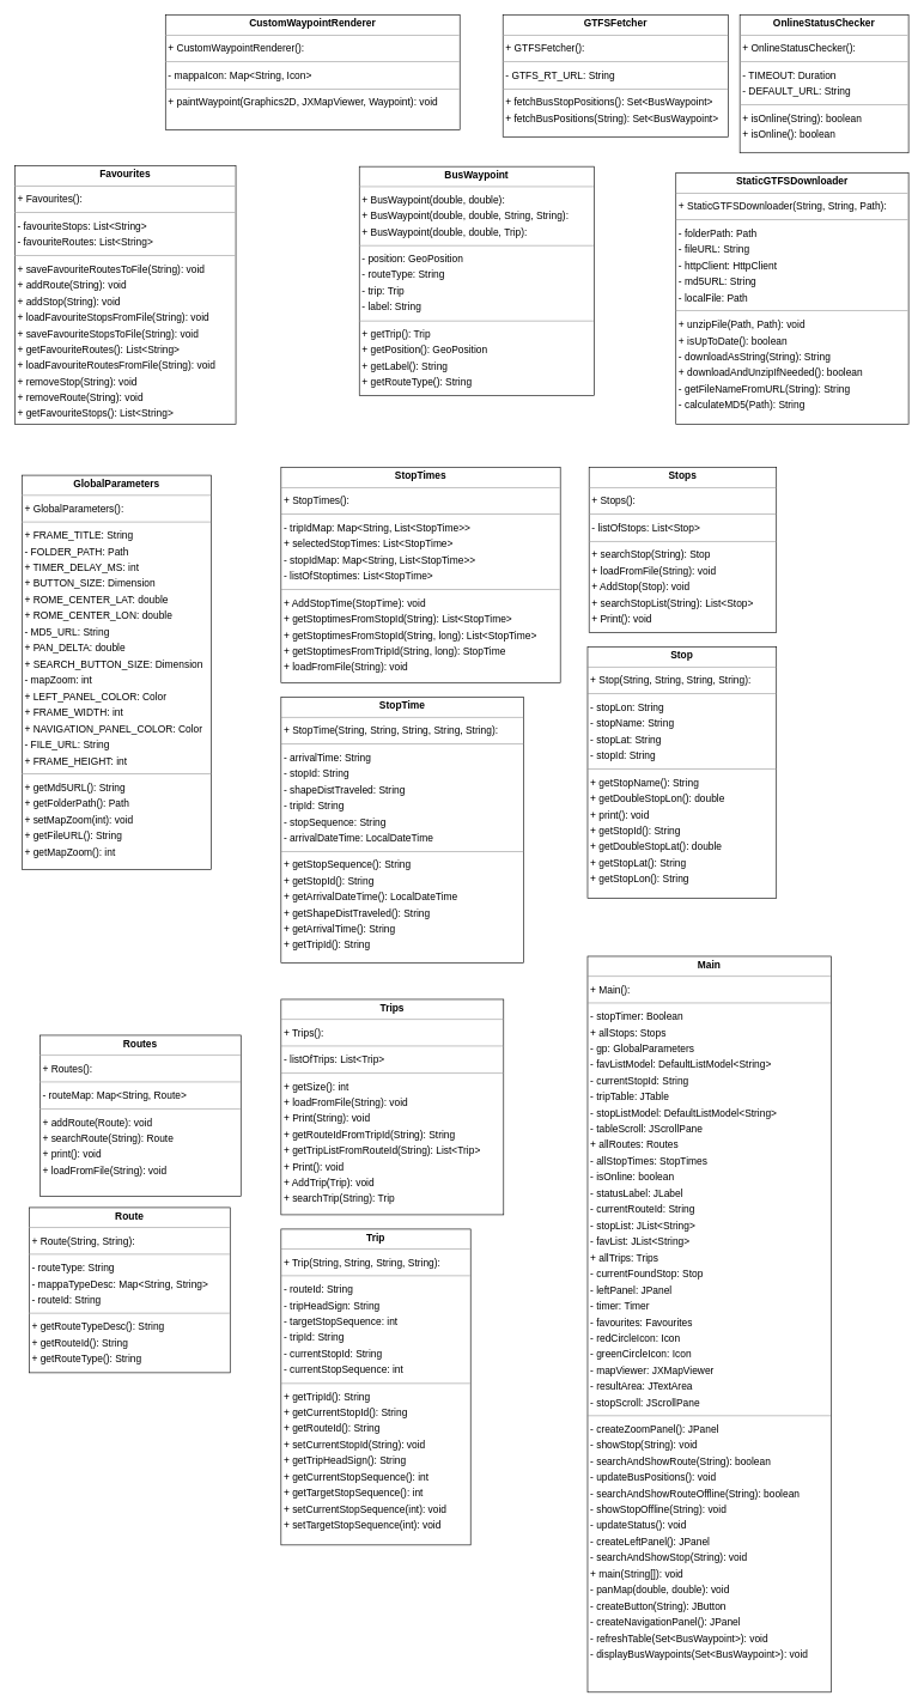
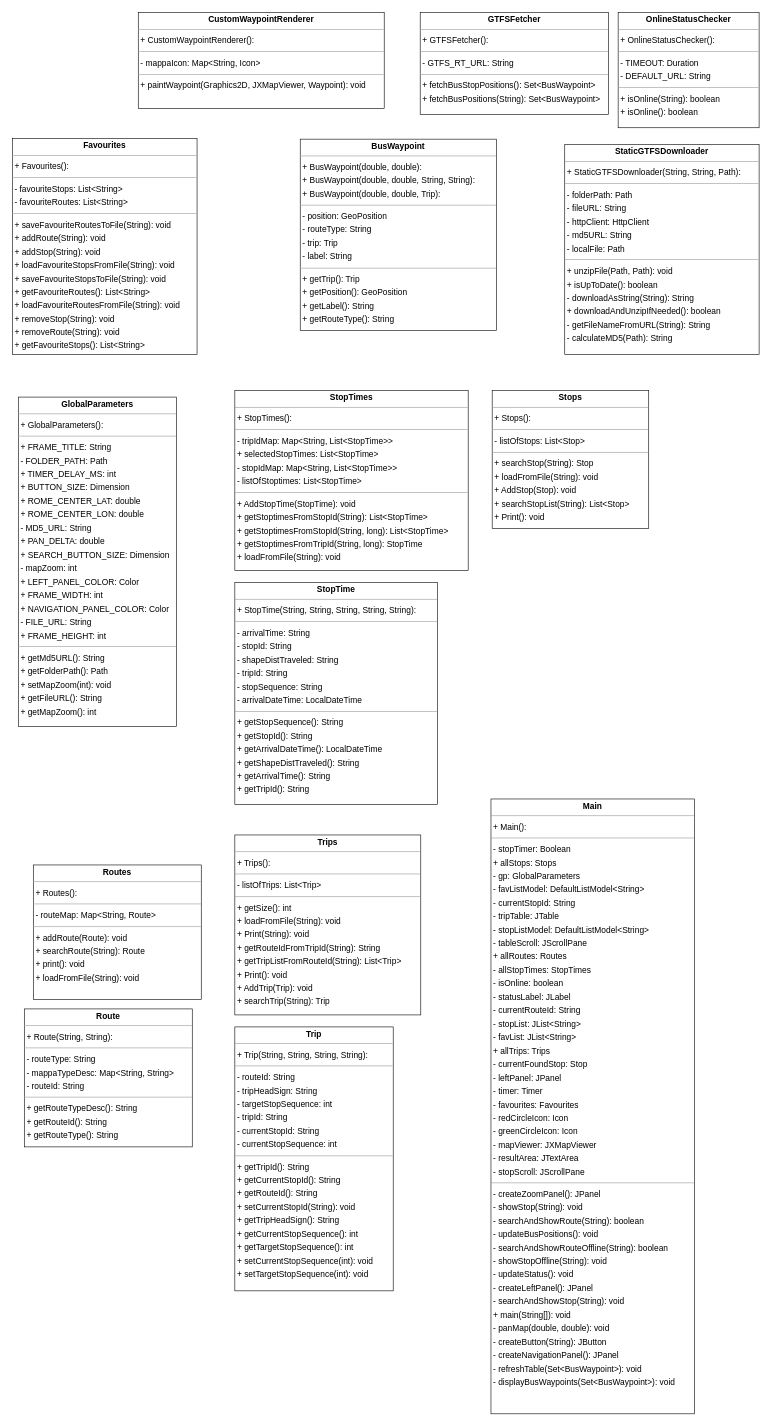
  <mxCell id="0" />
  <mxCell id="1" parent="0" />
  <mxCell id="2" value="&lt;p style=&quot;margin:0px;margin-top:4px;text-align:center;&quot;&gt;&lt;b&gt;BusWaypoint&lt;/b&gt;&lt;/p&gt;&lt;hr size=&quot;1&quot;/&gt;&lt;p style=&quot;margin:0 0 0 4px;line-height:1.6;&quot;&gt;+ BusWaypoint(double, double): &lt;br/&gt;+ BusWaypoint(double, double, String, String): &lt;br/&gt;+ BusWaypoint(double, double, Trip): &lt;/p&gt;&lt;hr size=&quot;1&quot;/&gt;&lt;p style=&quot;margin:0 0 0 4px;line-height:1.6;&quot;&gt;- position: GeoPosition&lt;br/&gt;- routeType: String&lt;br/&gt;- trip: Trip&lt;br/&gt;- label: String&lt;/p&gt;&lt;hr size=&quot;1&quot;/&gt;&lt;p style=&quot;margin:0 0 0 4px;line-height:1.6;&quot;&gt;+ getTrip(): Trip&lt;br/&gt;+ getPosition(): GeoPosition&lt;br/&gt;+ getLabel(): String&lt;br/&gt;+ getRouteType(): String&lt;/p&gt;" style="verticalAlign=top;align=left;overflow=fill;fontSize=14;fontFamily=Helvetica;html=1;rounded=0;shadow=0;comic=0;labelBackgroundColor=none;strokeWidth=1;" parent="1" vertex="1"><mxGeometry x="500" y="231" width="327" height="319" as="geometry" /></mxCell>
  <mxCell id="3" value="&lt;p style=&quot;margin:0px;margin-top:4px;text-align:center;&quot;&gt;&lt;b&gt;CustomWaypointRenderer&lt;/b&gt;&lt;/p&gt;&lt;hr size=&quot;1&quot;/&gt;&lt;p style=&quot;margin:0 0 0 4px;line-height:1.6;&quot;&gt;+ CustomWaypointRenderer(): &lt;/p&gt;&lt;hr size=&quot;1&quot;/&gt;&lt;p style=&quot;margin:0 0 0 4px;line-height:1.6;&quot;&gt;- mappaIcon: Map&amp;lt;String, Icon&amp;gt;&lt;/p&gt;&lt;hr size=&quot;1&quot;/&gt;&lt;p style=&quot;margin:0 0 0 4px;line-height:1.6;&quot;&gt;+ paintWaypoint(Graphics2D, JXMapViewer, Waypoint): void&lt;/p&gt;" style="verticalAlign=top;align=left;overflow=fill;fontSize=14;fontFamily=Helvetica;html=1;rounded=0;shadow=0;comic=0;labelBackgroundColor=none;strokeWidth=1;" parent="1" vertex="1"><mxGeometry x="230" y="20" width="410" height="160" as="geometry" /></mxCell>
  <mxCell id="4" value="&lt;p style=&quot;margin:0px;margin-top:4px;text-align:center;&quot;&gt;&lt;b&gt;Favourites&lt;/b&gt;&lt;/p&gt;&lt;hr size=&quot;1&quot;/&gt;&lt;p style=&quot;margin:0 0 0 4px;line-height:1.6;&quot;&gt;+ Favourites(): &lt;/p&gt;&lt;hr size=&quot;1&quot;/&gt;&lt;p style=&quot;margin:0 0 0 4px;line-height:1.6;&quot;&gt;- favouriteStops: List&amp;lt;String&amp;gt;&lt;br/&gt;- favouriteRoutes: List&amp;lt;String&amp;gt;&lt;/p&gt;&lt;hr size=&quot;1&quot;/&gt;&lt;p style=&quot;margin:0 0 0 4px;line-height:1.6;&quot;&gt;+ saveFavouriteRoutesToFile(String): void&lt;br/&gt;+ addRoute(String): void&lt;br/&gt;+ addStop(String): void&lt;br/&gt;+ loadFavouriteStopsFromFile(String): void&lt;br/&gt;+ saveFavouriteStopsToFile(String): void&lt;br/&gt;+ getFavouriteRoutes(): List&amp;lt;String&amp;gt;&lt;br/&gt;+ loadFavouriteRoutesFromFile(String): void&lt;br/&gt;+ removeStop(String): void&lt;br/&gt;+ removeRoute(String): void&lt;br/&gt;+ getFavouriteStops(): List&amp;lt;String&amp;gt;&lt;/p&gt;" style="verticalAlign=top;align=left;overflow=fill;fontSize=14;fontFamily=Helvetica;html=1;rounded=0;shadow=0;comic=0;labelBackgroundColor=none;strokeWidth=1;" parent="1" vertex="1"><mxGeometry x="20" y="230" width="308" height="360" as="geometry" /></mxCell>
  <mxCell id="5" value="&lt;p style=&quot;margin:0px;margin-top:4px;text-align:center;&quot;&gt;&lt;b&gt;GTFSFetcher&lt;/b&gt;&lt;/p&gt;&lt;hr size=&quot;1&quot;/&gt;&lt;p style=&quot;margin:0 0 0 4px;line-height:1.6;&quot;&gt;+ GTFSFetcher(): &lt;/p&gt;&lt;hr size=&quot;1&quot;/&gt;&lt;p style=&quot;margin:0 0 0 4px;line-height:1.6;&quot;&gt;- GTFS_RT_URL: String&lt;/p&gt;&lt;hr size=&quot;1&quot;/&gt;&lt;p style=&quot;margin:0 0 0 4px;line-height:1.6;&quot;&gt;+ fetchBusStopPositions(): Set&amp;lt;BusWaypoint&amp;gt;&lt;br/&gt;+ fetchBusPositions(String): Set&amp;lt;BusWaypoint&amp;gt;&lt;/p&gt;" style="verticalAlign=top;align=left;overflow=fill;fontSize=14;fontFamily=Helvetica;html=1;rounded=0;shadow=0;comic=0;labelBackgroundColor=none;strokeWidth=1;" parent="1" vertex="1"><mxGeometry x="700" y="20" width="314" height="170" as="geometry" /></mxCell>
  <mxCell id="6" value="&lt;p style=&quot;margin:0px;margin-top:4px;text-align:center;&quot;&gt;&lt;b&gt;GlobalParameters&lt;/b&gt;&lt;/p&gt;&lt;hr size=&quot;1&quot;/&gt;&lt;p style=&quot;margin:0 0 0 4px;line-height:1.6;&quot;&gt;+ GlobalParameters(): &lt;/p&gt;&lt;hr size=&quot;1&quot;/&gt;&lt;p style=&quot;margin:0 0 0 4px;line-height:1.6;&quot;&gt;+ FRAME_TITLE: String&lt;br/&gt;- FOLDER_PATH: Path&lt;br/&gt;+ TIMER_DELAY_MS: int&lt;br/&gt;+ BUTTON_SIZE: Dimension&lt;br/&gt;+ ROME_CENTER_LAT: double&lt;br/&gt;+ ROME_CENTER_LON: double&lt;br/&gt;- MD5_URL: String&lt;br/&gt;+ PAN_DELTA: double&lt;br/&gt;+ SEARCH_BUTTON_SIZE: Dimension&lt;br/&gt;- mapZoom: int&lt;br/&gt;+ LEFT_PANEL_COLOR: Color&lt;br/&gt;+ FRAME_WIDTH: int&lt;br/&gt;+ NAVIGATION_PANEL_COLOR: Color&lt;br/&gt;- FILE_URL: String&lt;br/&gt;+ FRAME_HEIGHT: int&lt;/p&gt;&lt;hr size=&quot;1&quot;/&gt;&lt;p style=&quot;margin:0 0 0 4px;line-height:1.6;&quot;&gt;+ getMd5URL(): String&lt;br/&gt;+ getFolderPath(): Path&lt;br/&gt;+ setMapZoom(int): void&lt;br/&gt;+ getFileURL(): String&lt;br/&gt;+ getMapZoom(): int&lt;/p&gt;" style="verticalAlign=top;align=left;overflow=fill;fontSize=14;fontFamily=Helvetica;html=1;rounded=0;shadow=0;comic=0;labelBackgroundColor=none;strokeWidth=1;" parent="1" vertex="1"><mxGeometry x="30" y="661" width="264" height="549" as="geometry" /></mxCell>
  <mxCell id="7" value="&lt;p style=&quot;margin:0px;margin-top:4px;text-align:center;&quot;&gt;&lt;b&gt;Main&lt;/b&gt;&lt;/p&gt;&lt;hr size=&quot;1&quot;/&gt;&lt;p style=&quot;margin:0 0 0 4px;line-height:1.6;&quot;&gt;+ Main(): &lt;/p&gt;&lt;hr size=&quot;1&quot;/&gt;&lt;p style=&quot;margin:0 0 0 4px;line-height:1.6;&quot;&gt;- stopTimer: Boolean&lt;br/&gt;+ allStops: Stops&lt;br/&gt;- gp: GlobalParameters&lt;br/&gt;- favListModel: DefaultListModel&amp;lt;String&amp;gt;&lt;br/&gt;- currentStopId: String&lt;br/&gt;- tripTable: JTable&lt;br/&gt;- stopListModel: DefaultListModel&amp;lt;String&amp;gt;&lt;br/&gt;- tableScroll: JScrollPane&lt;br/&gt;+ allRoutes: Routes&lt;br/&gt;- allStopTimes: StopTimes&lt;br/&gt;- isOnline: boolean&lt;br/&gt;- statusLabel: JLabel&lt;br/&gt;- currentRouteId: String&lt;br/&gt;- stopList: JList&amp;lt;String&amp;gt;&lt;br/&gt;- favList: JList&amp;lt;String&amp;gt;&lt;br/&gt;+ allTrips: Trips&lt;br/&gt;- currentFoundStop: Stop&lt;br/&gt;- leftPanel: JPanel&lt;br/&gt;- timer: Timer&lt;br/&gt;- favourites: Favourites&lt;br/&gt;- redCircleIcon: Icon&lt;br/&gt;- greenCircleIcon: Icon&lt;br/&gt;- mapViewer: JXMapViewer&lt;br/&gt;- resultArea: JTextArea&lt;br/&gt;- stopScroll: JScrollPane&lt;/p&gt;&lt;hr size=&quot;1&quot;/&gt;&lt;p style=&quot;margin:0 0 0 4px;line-height:1.6;&quot;&gt;- createZoomPanel(): JPanel&lt;br/&gt;- showStop(String): void&lt;br/&gt;- searchAndShowRoute(String): boolean&lt;br/&gt;- updateBusPositions(): void&lt;br/&gt;- searchAndShowRouteOffline(String): boolean&lt;br/&gt;- showStopOffline(String): void&lt;br/&gt;- updateStatus(): void&lt;br/&gt;- createLeftPanel(): JPanel&lt;br/&gt;- searchAndShowStop(String): void&lt;br/&gt;+ main(String[]): void&lt;br/&gt;- panMap(double, double): void&lt;br/&gt;- createButton(String): JButton&lt;br/&gt;- createNavigationPanel(): JPanel&lt;br/&gt;- refreshTable(Set&amp;lt;BusWaypoint&amp;gt;): void&lt;br/&gt;- displayBusWaypoints(Set&amp;lt;BusWaypoint&amp;gt;): void&lt;/p&gt;" style="verticalAlign=top;align=left;overflow=fill;fontSize=14;fontFamily=Helvetica;html=1;rounded=0;shadow=0;comic=0;labelBackgroundColor=none;strokeWidth=1;" parent="1" vertex="1"><mxGeometry x="818" y="1331" width="339" height="1025" as="geometry" /></mxCell>
  <mxCell id="8" value="&lt;p style=&quot;margin:0px;margin-top:4px;text-align:center;&quot;&gt;&lt;b&gt;OnlineStatusChecker&lt;/b&gt;&lt;/p&gt;&lt;hr size=&quot;1&quot;/&gt;&lt;p style=&quot;margin:0 0 0 4px;line-height:1.6;&quot;&gt;+ OnlineStatusChecker(): &lt;/p&gt;&lt;hr size=&quot;1&quot;/&gt;&lt;p style=&quot;margin:0 0 0 4px;line-height:1.6;&quot;&gt;- TIMEOUT: Duration&lt;br/&gt;- DEFAULT_URL: String&lt;/p&gt;&lt;hr size=&quot;1&quot;/&gt;&lt;p style=&quot;margin:0 0 0 4px;line-height:1.6;&quot;&gt;+ isOnline(String): boolean&lt;br/&gt;+ isOnline(): boolean&lt;/p&gt;" style="verticalAlign=top;align=left;overflow=fill;fontSize=14;fontFamily=Helvetica;html=1;rounded=0;shadow=0;comic=0;labelBackgroundColor=none;strokeWidth=1;" parent="1" vertex="1"><mxGeometry x="1030" y="20" width="235" height="192" as="geometry" /></mxCell>
  <mxCell id="9" value="&lt;p style=&quot;margin:0px;margin-top:4px;text-align:center;&quot;&gt;&lt;b&gt;Route&lt;/b&gt;&lt;/p&gt;&lt;hr size=&quot;1&quot;/&gt;&lt;p style=&quot;margin:0 0 0 4px;line-height:1.6;&quot;&gt;+ Route(String, String): &lt;/p&gt;&lt;hr size=&quot;1&quot;/&gt;&lt;p style=&quot;margin:0 0 0 4px;line-height:1.6;&quot;&gt;- routeType: String&lt;br/&gt;- mappaTypeDesc: Map&amp;lt;String, String&amp;gt;&lt;br/&gt;- routeId: String&lt;/p&gt;&lt;hr size=&quot;1&quot;/&gt;&lt;p style=&quot;margin:0 0 0 4px;line-height:1.6;&quot;&gt;+ getRouteTypeDesc(): String&lt;br/&gt;+ getRouteId(): String&lt;br/&gt;+ getRouteType(): String&lt;/p&gt;" style="verticalAlign=top;align=left;overflow=fill;fontSize=14;fontFamily=Helvetica;html=1;rounded=0;shadow=0;comic=0;labelBackgroundColor=none;strokeWidth=1;" parent="1" vertex="1"><mxGeometry x="40" y="1681" width="280" height="230" as="geometry" /></mxCell>
  <mxCell id="10" value="&lt;p style=&quot;margin:0px;margin-top:4px;text-align:center;&quot;&gt;&lt;b&gt;Routes&lt;/b&gt;&lt;/p&gt;&lt;hr size=&quot;1&quot;/&gt;&lt;p style=&quot;margin:0 0 0 4px;line-height:1.6;&quot;&gt;+ Routes(): &lt;/p&gt;&lt;hr size=&quot;1&quot;/&gt;&lt;p style=&quot;margin:0 0 0 4px;line-height:1.6;&quot;&gt;- routeMap: Map&amp;lt;String, Route&amp;gt;&lt;/p&gt;&lt;hr size=&quot;1&quot;/&gt;&lt;p style=&quot;margin:0 0 0 4px;line-height:1.6;&quot;&gt;+ addRoute(Route): void&lt;br/&gt;+ searchRoute(String): Route&lt;br/&gt;+ print(): void&lt;br/&gt;+ loadFromFile(String): void&lt;/p&gt;" style="verticalAlign=top;align=left;overflow=fill;fontSize=14;fontFamily=Helvetica;html=1;rounded=0;shadow=0;comic=0;labelBackgroundColor=none;strokeWidth=1;" parent="1" vertex="1"><mxGeometry x="55" y="1441" width="280" height="224" as="geometry" /></mxCell>
  <mxCell id="11" value="&lt;p style=&quot;margin:0px;margin-top:4px;text-align:center;&quot;&gt;&lt;b&gt;StaticGTFSDownloader&lt;/b&gt;&lt;/p&gt;&lt;hr size=&quot;1&quot;/&gt;&lt;p style=&quot;margin:0 0 0 4px;line-height:1.6;&quot;&gt;+ StaticGTFSDownloader(String, String, Path): &lt;/p&gt;&lt;hr size=&quot;1&quot;/&gt;&lt;p style=&quot;margin:0 0 0 4px;line-height:1.6;&quot;&gt;- folderPath: Path&lt;br/&gt;- fileURL: String&lt;br/&gt;- httpClient: HttpClient&lt;br/&gt;- md5URL: String&lt;br/&gt;- localFile: Path&lt;/p&gt;&lt;hr size=&quot;1&quot;/&gt;&lt;p style=&quot;margin:0 0 0 4px;line-height:1.6;&quot;&gt;+ unzipFile(Path, Path): void&lt;br/&gt;+ isUpToDate(): boolean&lt;br/&gt;- downloadAsString(String): String&lt;br/&gt;+ downloadAndUnzipIfNeeded(): boolean&lt;br/&gt;- getFileNameFromURL(String): String&lt;br/&gt;- calculateMD5(Path): String&lt;/p&gt;" style="verticalAlign=top;align=left;overflow=fill;fontSize=14;fontFamily=Helvetica;html=1;rounded=0;shadow=0;comic=0;labelBackgroundColor=none;strokeWidth=1;" parent="1" vertex="1"><mxGeometry x="941" y="240" width="324" height="350" as="geometry" /></mxCell>
- <mxCell id="12" value="&lt;p style=&quot;margin:0px;margin-top:4px;text-align:center;&quot;&gt;&lt;b&gt;Stop&lt;/b&gt;&lt;/p&gt;&lt;hr size=&quot;1&quot;/&gt;&lt;p style=&quot;margin:0 0 0 4px;line-height:1.6;&quot;&gt;+ Stop(String, String, String, String): &lt;/p&gt;&lt;hr size=&quot;1&quot;/&gt;&lt;p style=&quot;margin:0 0 0 4px;line-height:1.6;&quot;&gt;- stopLon: String&lt;br/&gt;- stopName: String&lt;br/&gt;- stopLat: String&lt;br/&gt;- stopId: String&lt;/p&gt;&lt;hr size=&quot;1&quot;/&gt;&lt;p style=&quot;margin:0 0 0 4px;line-height:1.6;&quot;&gt;+ getStopName(): String&lt;br/&gt;+ getDoubleStopLon(): double&lt;br/&gt;+ print(): void&lt;br/&gt;+ getStopId(): String&lt;br/&gt;+ getDoubleStopLat(): double&lt;br/&gt;+ getStopLat(): String&lt;br/&gt;+ getStopLon(): String&lt;/p&gt;" style="verticalAlign=top;align=left;overflow=fill;fontSize=14;fontFamily=Helvetica;html=1;rounded=0;shadow=0;comic=0;labelBackgroundColor=none;strokeWidth=1;" parent="1" vertex="1"><mxGeometry x="818" y="900" width="263" height="350" as="geometry" /></mxCell>
  <mxCell id="13" value="&lt;p style=&quot;margin:0px;margin-top:4px;text-align:center;&quot;&gt;&lt;b&gt;StopTime&lt;/b&gt;&lt;/p&gt;&lt;hr size=&quot;1&quot;/&gt;&lt;p style=&quot;margin:0 0 0 4px;line-height:1.6;&quot;&gt;+ StopTime(String, String, String, String, String): &lt;/p&gt;&lt;hr size=&quot;1&quot;/&gt;&lt;p style=&quot;margin:0 0 0 4px;line-height:1.6;&quot;&gt;- arrivalTime: String&lt;br/&gt;- stopId: String&lt;br/&gt;- shapeDistTraveled: String&lt;br/&gt;- tripId: String&lt;br/&gt;- stopSequence: String&lt;br/&gt;- arrivalDateTime: LocalDateTime&lt;/p&gt;&lt;hr size=&quot;1&quot;/&gt;&lt;p style=&quot;margin:0 0 0 4px;line-height:1.6;&quot;&gt;+ getStopSequence(): String&lt;br/&gt;+ getStopId(): String&lt;br/&gt;+ getArrivalDateTime(): LocalDateTime&lt;br/&gt;+ getShapeDistTraveled(): String&lt;br/&gt;+ getArrivalTime(): String&lt;br/&gt;+ getTripId(): String&lt;/p&gt;" style="verticalAlign=top;align=left;overflow=fill;fontSize=14;fontFamily=Helvetica;html=1;rounded=0;shadow=0;comic=0;labelBackgroundColor=none;strokeWidth=1;" parent="1" vertex="1"><mxGeometry x="391" y="970" width="338" height="370" as="geometry" /></mxCell>
  <mxCell id="14" value="&lt;p style=&quot;margin:0px;margin-top:4px;text-align:center;&quot;&gt;&lt;b&gt;StopTimes&lt;/b&gt;&lt;/p&gt;&lt;hr size=&quot;1&quot;/&gt;&lt;p style=&quot;margin:0 0 0 4px;line-height:1.6;&quot;&gt;+ StopTimes(): &lt;/p&gt;&lt;hr size=&quot;1&quot;/&gt;&lt;p style=&quot;margin:0 0 0 4px;line-height:1.6;&quot;&gt;- tripIdMap: Map&amp;lt;String, List&amp;lt;StopTime&amp;gt;&amp;gt;&lt;br/&gt;+ selectedStopTimes: List&amp;lt;StopTime&amp;gt;&lt;br/&gt;- stopIdMap: Map&amp;lt;String, List&amp;lt;StopTime&amp;gt;&amp;gt;&lt;br/&gt;- listOfStoptimes: List&amp;lt;StopTime&amp;gt;&lt;/p&gt;&lt;hr size=&quot;1&quot;/&gt;&lt;p style=&quot;margin:0 0 0 4px;line-height:1.6;&quot;&gt;+ AddStopTime(StopTime): void&lt;br/&gt;+ getStoptimesFromStopId(String): List&amp;lt;StopTime&amp;gt;&lt;br/&gt;+ getStoptimesFromStopId(String, long): List&amp;lt;StopTime&amp;gt;&lt;br/&gt;+ getStoptimesFromTripId(String, long): StopTime&lt;br/&gt;+ loadFromFile(String): void&lt;/p&gt;" style="verticalAlign=top;align=left;overflow=fill;fontSize=14;fontFamily=Helvetica;html=1;rounded=0;shadow=0;comic=0;labelBackgroundColor=none;strokeWidth=1;" parent="1" vertex="1"><mxGeometry x="391" y="650" width="389" height="300" as="geometry" /></mxCell>
  <mxCell id="15" value="&lt;p style=&quot;margin:0px;margin-top:4px;text-align:center;&quot;&gt;&lt;b&gt;Stops&lt;/b&gt;&lt;/p&gt;&lt;hr size=&quot;1&quot;/&gt;&lt;p style=&quot;margin:0 0 0 4px;line-height:1.6;&quot;&gt;+ Stops(): &lt;/p&gt;&lt;hr size=&quot;1&quot;/&gt;&lt;p style=&quot;margin:0 0 0 4px;line-height:1.6;&quot;&gt;- listOfStops: List&amp;lt;Stop&amp;gt;&lt;/p&gt;&lt;hr size=&quot;1&quot;/&gt;&lt;p style=&quot;margin:0 0 0 4px;line-height:1.6;&quot;&gt;+ searchStop(String): Stop&lt;br/&gt;+ loadFromFile(String): void&lt;br/&gt;+ AddStop(Stop): void&lt;br/&gt;+ searchStopList(String): List&amp;lt;Stop&amp;gt;&lt;br/&gt;+ Print(): void&lt;/p&gt;" style="verticalAlign=top;align=left;overflow=fill;fontSize=14;fontFamily=Helvetica;html=1;rounded=0;shadow=0;comic=0;labelBackgroundColor=none;strokeWidth=1;" parent="1" vertex="1"><mxGeometry x="820" y="650" width="261" height="230" as="geometry" /></mxCell>
  <mxCell id="16" value="&lt;p style=&quot;margin:0px;margin-top:4px;text-align:center;&quot;&gt;&lt;b&gt;Trip&lt;/b&gt;&lt;/p&gt;&lt;hr size=&quot;1&quot;/&gt;&lt;p style=&quot;margin:0 0 0 4px;line-height:1.6;&quot;&gt;+ Trip(String, String, String, String): &lt;/p&gt;&lt;hr size=&quot;1&quot;/&gt;&lt;p style=&quot;margin:0 0 0 4px;line-height:1.6;&quot;&gt;- routeId: String&lt;br/&gt;- tripHeadSign: String&lt;br/&gt;- targetStopSequence: int&lt;br/&gt;- tripId: String&lt;br/&gt;- currentStopId: String&lt;br/&gt;- currentStopSequence: int&lt;/p&gt;&lt;hr size=&quot;1&quot;/&gt;&lt;p style=&quot;margin:0 0 0 4px;line-height:1.6;&quot;&gt;+ getTripId(): String&lt;br/&gt;+ getCurrentStopId(): String&lt;br/&gt;+ getRouteId(): String&lt;br/&gt;+ setCurrentStopId(String): void&lt;br/&gt;+ getTripHeadSign(): String&lt;br/&gt;+ getCurrentStopSequence(): int&lt;br/&gt;+ getTargetStopSequence(): int&lt;br/&gt;+ setCurrentStopSequence(int): void&lt;br/&gt;+ setTargetStopSequence(int): void&lt;/p&gt;" style="verticalAlign=top;align=left;overflow=fill;fontSize=14;fontFamily=Helvetica;html=1;rounded=0;shadow=0;comic=0;labelBackgroundColor=none;strokeWidth=1;" parent="1" vertex="1"><mxGeometry x="391" y="1711" width="264" height="440" as="geometry" /></mxCell>
  <mxCell id="17" value="&lt;p style=&quot;margin:0px;margin-top:4px;text-align:center;&quot;&gt;&lt;b&gt;Trips&lt;/b&gt;&lt;/p&gt;&lt;hr size=&quot;1&quot;/&gt;&lt;p style=&quot;margin:0 0 0 4px;line-height:1.6;&quot;&gt;+ Trips(): &lt;/p&gt;&lt;hr size=&quot;1&quot;/&gt;&lt;p style=&quot;margin:0 0 0 4px;line-height:1.6;&quot;&gt;- listOfTrips: List&amp;lt;Trip&amp;gt;&lt;/p&gt;&lt;hr size=&quot;1&quot;/&gt;&lt;p style=&quot;margin:0 0 0 4px;line-height:1.6;&quot;&gt;+ getSize(): int&lt;br/&gt;+ loadFromFile(String): void&lt;br/&gt;+ Print(String): void&lt;br/&gt;+ getRouteIdFromTripId(String): String&lt;br/&gt;+ getTripListFromRouteId(String): List&amp;lt;Trip&amp;gt;&lt;br/&gt;+ Print(): void&lt;br/&gt;+ AddTrip(Trip): void&lt;br/&gt;+ searchTrip(String): Trip&lt;/p&gt;" style="verticalAlign=top;align=left;overflow=fill;fontSize=14;fontFamily=Helvetica;html=1;rounded=0;shadow=0;comic=0;labelBackgroundColor=none;strokeWidth=1;" parent="1" vertex="1"><mxGeometry x="391" y="1391" width="310" height="300" as="geometry" /></mxCell>
